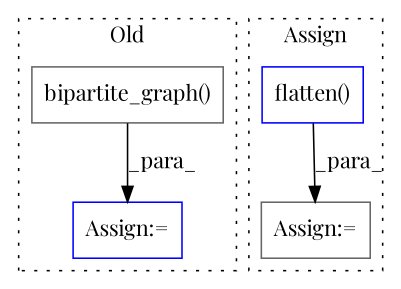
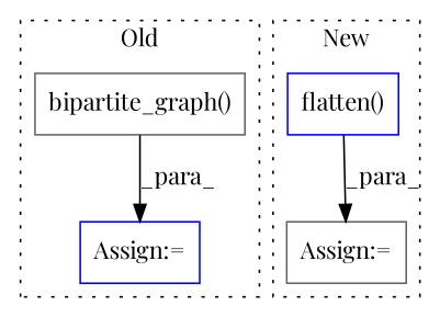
  digraph {
    fontname="Playfair Display"
    node [a=75 shape=box color=gray40 fontname="Playfair Display"]
    edge [color=black fontname="Playfair Display"]
    n1 [l="38,14" label="bipartite_graph()" s="11053,11123"]
    n2 [a=68 l=37 label="Assign:=" s=11016 color=blue]
    n3 [l=11 label="flatten()" s=8647 color=blue]
    n4 [a=68 l=3 label="Assign:=" s=8644]
    subgraph cluster_1 {
      label=Old
      style=dotted
      n1
      n2
    }
    subgraph cluster_2 {
-     label=Assign
+     label=New
      style=dotted
      n3
      n4
    }
    n1 -> n2 [label=_para_]
    n3 -> n4 [label=_para_]
  }
